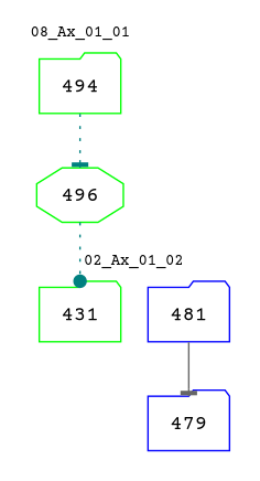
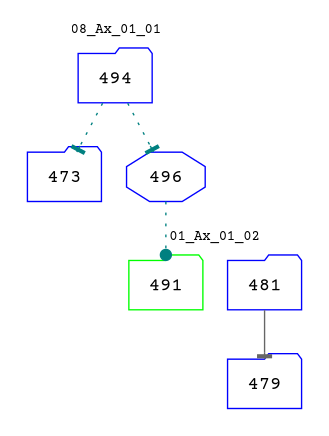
  digraph {
    fontname="Courier Prime"
    node [color=blue fontname="Courier Prime" shape=folder]
    edge [arrowhead=tee color=teal fontname="Courier Prime" style=dotted]
-   n1 [color=green label=494]
-   n3 [color=green label=496 shape=octagon]
+   n1 [label=494]
+   n2 [label=473]
+   n3 [label=496 shape=octagon]
    n4 [label=481]
    n5 [label=479]
-   n6 [color=green label=431]
+   n6 [color=green label=491]
    subgraph cluster_1 {
      color=white
      fontsize=10
      label="08_Ax_01_01"
      n1
+     n2
      n3
    }
    subgraph cluster_2 {
      color=white
      fontsize=10
-     label="02_Ax_01_02"
+     label="01_Ax_01_02"
      n4
      n5
      n6
    }
+   n1 -> n2
    n1 -> n3
    n3 -> n6 [arrowhead=dot]
    n4 -> n5 [color=gray40 style=solid]
  }
